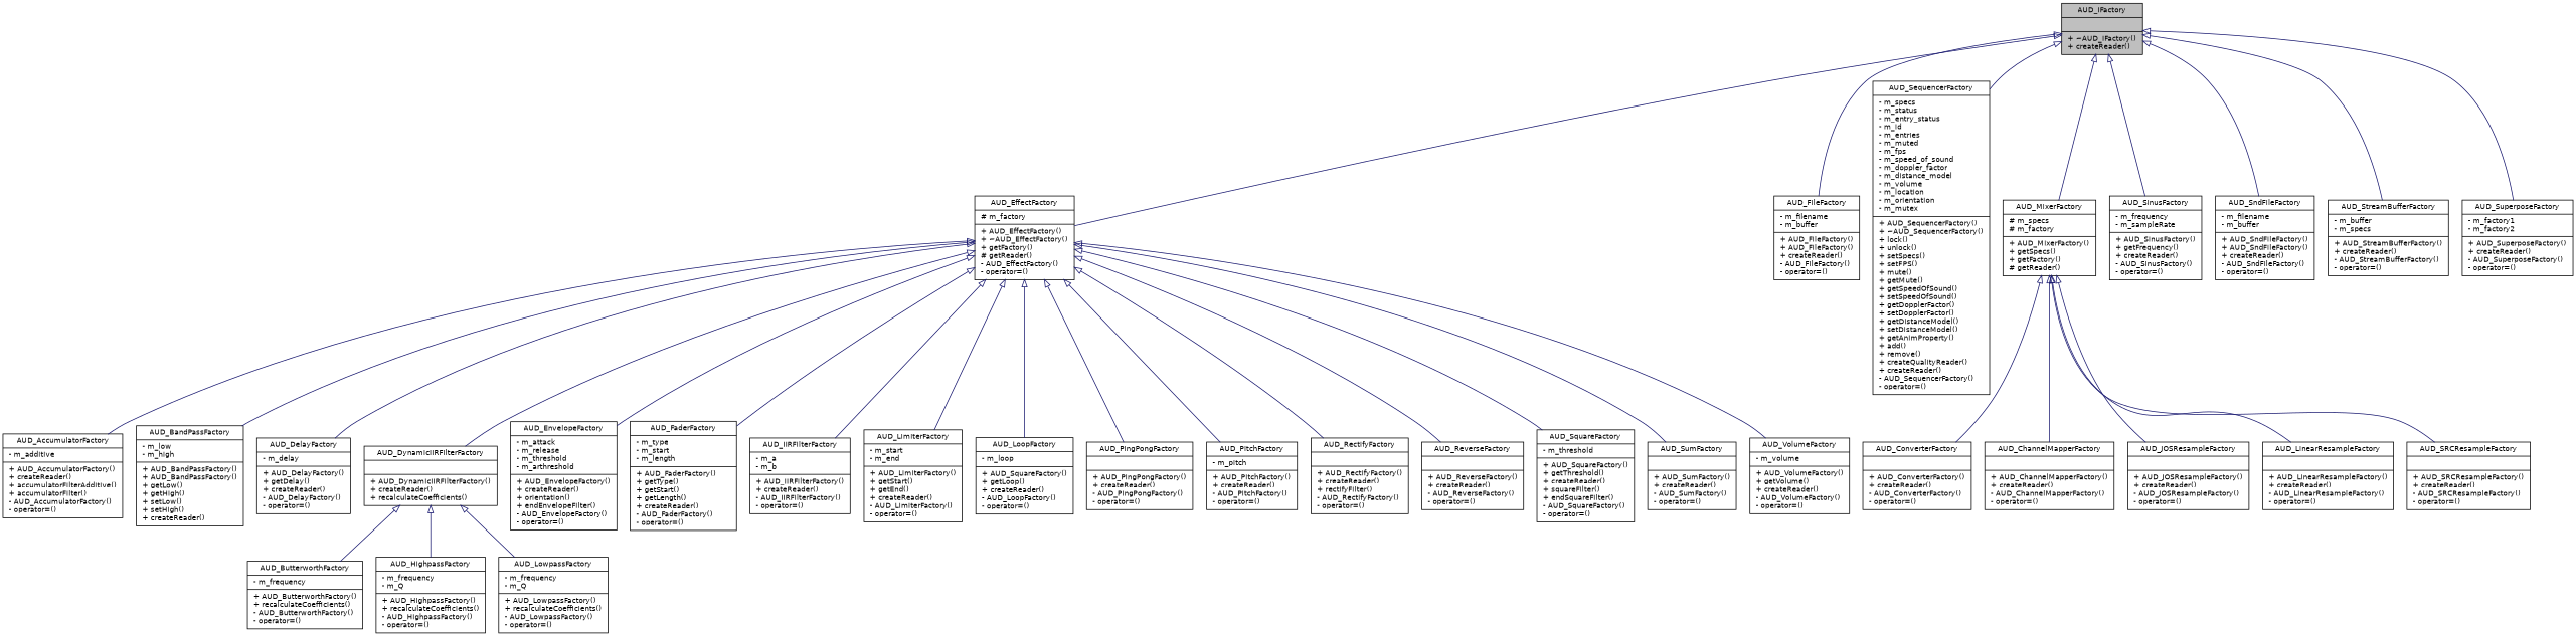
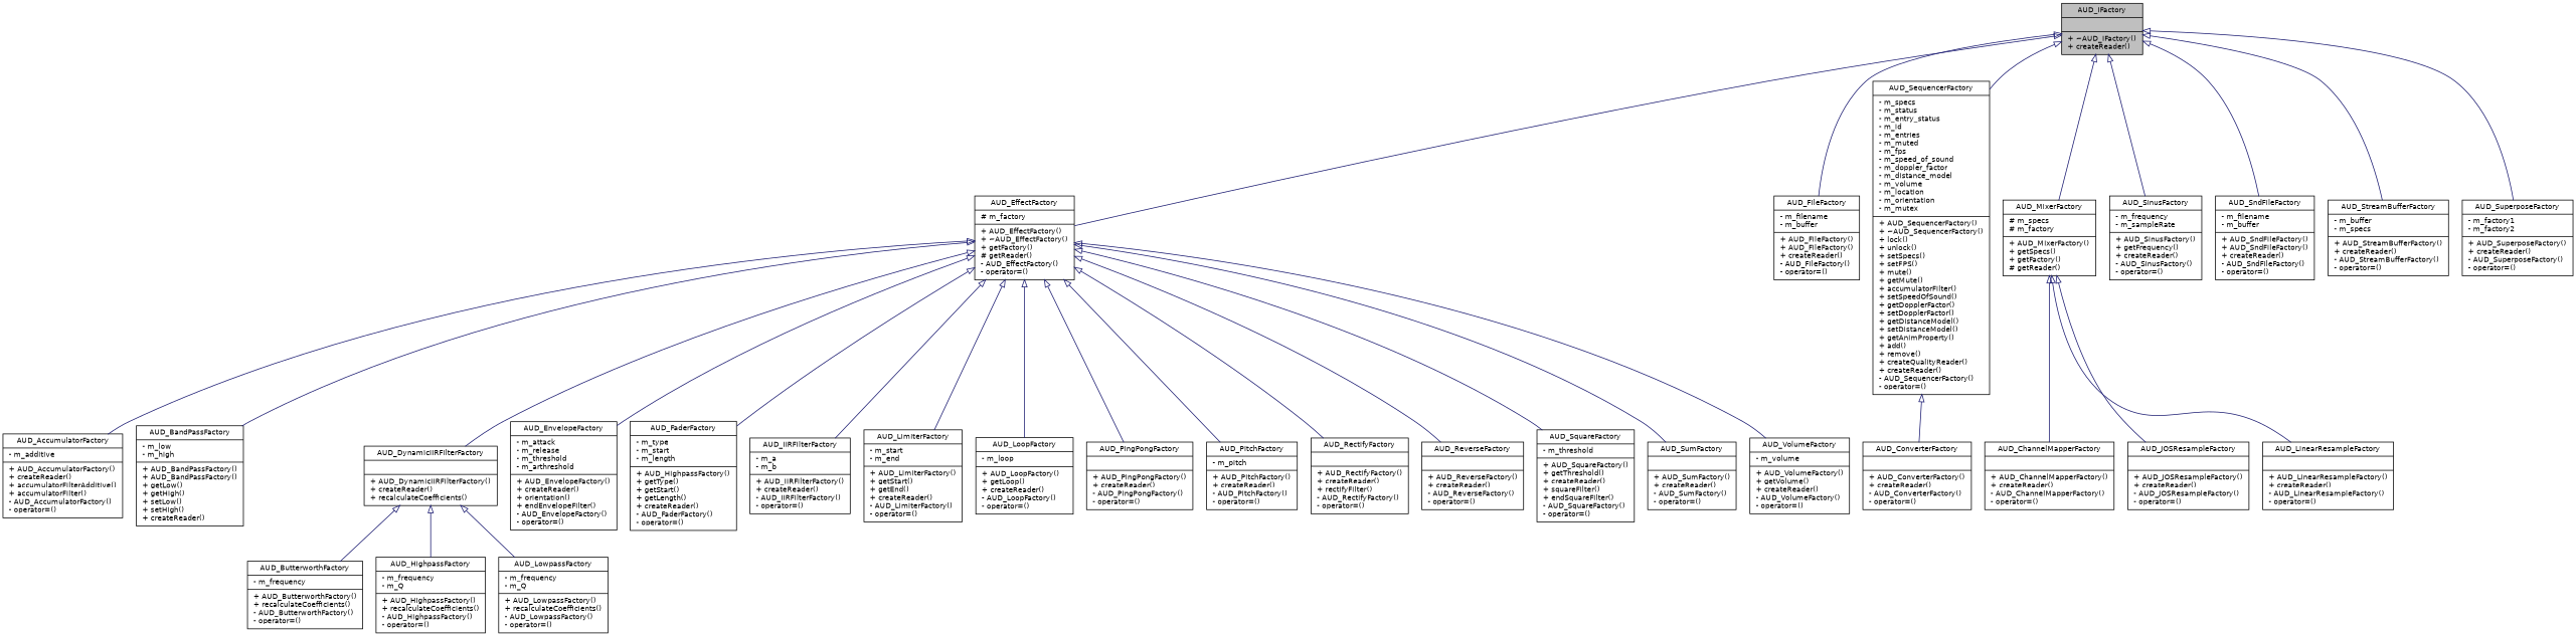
  digraph {
    node [color=black fillcolor=white fontname=Helvetica fontsize=10 shape=record style=filled]
    edge [arrowtail=empty color=midnightblue dir=back fontname=Helvetica fontsize=10 labelfontname=Helvetica labelfontsize=10 style=solid]
    n1 [fillcolor=grey75 fontcolor=black height=0.2 label="{AUD_IFactory\n||+ ~AUD_IFactory()\l+ createReader()\l}" width=0.4]
    n2 [height=0.2 label="{AUD_EffectFactory\n|# m_factory\l|+ AUD_EffectFactory()\l+ ~AUD_EffectFactory()\l+ getFactory()\l# getReader()\l- AUD_EffectFactory()\l- operator=()\l}" width=0.4]
    n3 [height=0.2 label="{AUD_FileFactory\n|- m_filename\l- m_buffer\l|+ AUD_FileFactory()\l+ AUD_FileFactory()\l+ createReader()\l- AUD_FileFactory()\l- operator=()\l}" width=0.4]
    n4 [height=0.2 label="{AUD_MixerFactory\n|# m_specs\l# m_factory\l|+ AUD_MixerFactory()\l+ getSpecs()\l+ getFactory()\l# getReader()\l}" width=0.4]
-   n5 [height=0.2 label="{AUD_SequencerFactory\n|- m_specs\l- m_status\l- m_entry_status\l- m_id\l- m_entries\l- m_muted\l- m_fps\l- m_speed_of_sound\l- m_doppler_factor\l- m_distance_model\l- m_volume\l- m_location\l- m_orientation\l- m_mutex\l|+ AUD_SequencerFactory()\l+ ~AUD_SequencerFactory()\l+ lock()\l+ unlock()\l+ setSpecs()\l+ setFPS()\l+ mute()\l+ getMute()\l+ getSpeedOfSound()\l+ setSpeedOfSound()\l+ getDopplerFactor()\l+ setDopplerFactor()\l+ getDistanceModel()\l+ setDistanceModel()\l+ getAnimProperty()\l+ add()\l+ remove()\l+ createQualityReader()\l+ createReader()\l- AUD_SequencerFactory()\l- operator=()\l}" width=0.4]
+   n5 [height=0.2 label="{AUD_SequencerFactory\n|- m_specs\l- m_status\l- m_entry_status\l- m_id\l- m_entries\l- m_muted\l- m_fps\l- m_speed_of_sound\l- m_doppler_factor\l- m_distance_model\l- m_volume\l- m_location\l- m_orientation\l- m_mutex\l|+ AUD_SequencerFactory()\l+ ~AUD_SequencerFactory()\l+ lock()\l+ unlock()\l+ setSpecs()\l+ setFPS()\l+ mute()\l+ getMute()\l+ accumulatorFilter()\l+ setSpeedOfSound()\l+ getDopplerFactor()\l+ setDopplerFactor()\l+ getDistanceModel()\l+ setDistanceModel()\l+ getAnimProperty()\l+ add()\l+ remove()\l+ createQualityReader()\l+ createReader()\l- AUD_SequencerFactory()\l- operator=()\l}" width=0.4]
    n6 [height=0.2 label="{AUD_SinusFactory\n|- m_frequency\l- m_sampleRate\l|+ AUD_SinusFactory()\l+ getFrequency()\l+ createReader()\l- AUD_SinusFactory()\l- operator=()\l}" width=0.4]
    n7 [height=0.2 label="{AUD_SndFileFactory\n|- m_filename\l- m_buffer\l|+ AUD_SndFileFactory()\l+ AUD_SndFileFactory()\l+ createReader()\l- AUD_SndFileFactory()\l- operator=()\l}" width=0.4]
    n8 [height=0.2 label="{AUD_StreamBufferFactory\n|- m_buffer\l- m_specs\l|+ AUD_StreamBufferFactory()\l+ createReader()\l- AUD_StreamBufferFactory()\l- operator=()\l}" width=0.4]
    n9 [height=0.2 label="{AUD_SuperposeFactory\n|- m_factory1\l- m_factory2\l|+ AUD_SuperposeFactory()\l+ createReader()\l- AUD_SuperposeFactory()\l- operator=()\l}" width=0.4]
    n10 [height=0.2 label="{AUD_AccumulatorFactory\n|- m_additive\l|+ AUD_AccumulatorFactory()\l+ createReader()\l+ accumulatorFilterAdditive()\l+ accumulatorFilter()\l- AUD_AccumulatorFactory()\l- operator=()\l}" width=0.4]
    n11 [height=0.2 label="{AUD_BandPassFactory\n|- m_low\l- m_high\l|+ AUD_BandPassFactory()\l+ AUD_BandPassFactory()\l+ getLow()\l+ getHigh()\l+ setLow()\l+ setHigh()\l+ createReader()\l}" width=0.4]
-   n12 [height=0.2 label="{AUD_DelayFactory\n|- m_delay\l|+ AUD_DelayFactory()\l+ getDelay()\l+ createReader()\l- AUD_DelayFactory()\l- operator=()\l}" width=0.4]
    n13 [height=0.2 label="{AUD_DynamicIIRFilterFactory\n||+ AUD_DynamicIIRFilterFactory()\l+ createReader()\l+ recalculateCoefficients()\l}" width=0.4]
    n14 [height=0.2 label="{AUD_EnvelopeFactory\n|- m_attack\l- m_release\l- m_threshold\l- m_arthreshold\l|+ AUD_EnvelopeFactory()\l+ createReader()\l+ orientation()\l+ endEnvelopeFilter()\l- AUD_EnvelopeFactory()\l- operator=()\l}" width=0.4]
-   n15 [height=0.2 label="{AUD_FaderFactory\n|- m_type\l- m_start\l- m_length\l|+ AUD_FaderFactory()\l+ getType()\l+ getStart()\l+ getLength()\l+ createReader()\l- AUD_FaderFactory()\l- operator=()\l}" width=0.4]
+   n15 [height=0.2 label="{AUD_FaderFactory\n|- m_type\l- m_start\l- m_length\l|+ AUD_HighpassFactory()\l+ getType()\l+ getStart()\l+ getLength()\l+ createReader()\l- AUD_FaderFactory()\l- operator=()\l}" width=0.4]
    n16 [height=0.2 label="{AUD_IIRFilterFactory\n|- m_a\l- m_b\l|+ AUD_IIRFilterFactory()\l+ createReader()\l- AUD_IIRFilterFactory()\l- operator=()\l}" width=0.4]
    n17 [height=0.2 label="{AUD_LimiterFactory\n|- m_start\l- m_end\l|+ AUD_LimiterFactory()\l+ getStart()\l+ getEnd()\l+ createReader()\l- AUD_LimiterFactory()\l- operator=()\l}" width=0.4]
-   n18 [height=0.2 label="{AUD_LoopFactory\n|- m_loop\l|+ AUD_SquareFactory()\l+ getLoop()\l+ createReader()\l- AUD_LoopFactory()\l- operator=()\l}" width=0.4]
+   n18 [height=0.2 label="{AUD_LoopFactory\n|- m_loop\l|+ AUD_LoopFactory()\l+ getLoop()\l+ createReader()\l- AUD_LoopFactory()\l- operator=()\l}" width=0.4]
    n19 [height=0.2 label="{AUD_PingPongFactory\n||+ AUD_PingPongFactory()\l+ createReader()\l- AUD_PingPongFactory()\l- operator=()\l}" width=0.4]
    n20 [height=0.2 label="{AUD_PitchFactory\n|- m_pitch\l|+ AUD_PitchFactory()\l+ createReader()\l- AUD_PitchFactory()\l- operator=()\l}" width=0.4]
    n21 [height=0.2 label="{AUD_RectifyFactory\n||+ AUD_RectifyFactory()\l+ createReader()\l+ rectifyFilter()\l- AUD_RectifyFactory()\l- operator=()\l}" width=0.4]
    n22 [height=0.2 label="{AUD_ReverseFactory\n||+ AUD_ReverseFactory()\l+ createReader()\l- AUD_ReverseFactory()\l- operator=()\l}" width=0.4]
    n23 [height=0.2 label="{AUD_SquareFactory\n|- m_threshold\l|+ AUD_SquareFactory()\l+ getThreshold()\l+ createReader()\l+ squareFilter()\l+ endSquareFilter()\l- AUD_SquareFactory()\l- operator=()\l}" width=0.4]
    n24 [height=0.2 label="{AUD_SumFactory\n||+ AUD_SumFactory()\l+ createReader()\l- AUD_SumFactory()\l- operator=()\l}" width=0.4]
    n25 [height=0.2 label="{AUD_VolumeFactory\n|- m_volume\l|+ AUD_VolumeFactory()\l+ getVolume()\l+ createReader()\l- AUD_VolumeFactory()\l- operator=()\l}" width=0.4]
    n26 [height=0.2 label="{AUD_ChannelMapperFactory\n||+ AUD_ChannelMapperFactory()\l+ createReader()\l- AUD_ChannelMapperFactory()\l- operator=()\l}" width=0.4]
    n27 [height=0.2 label="{AUD_ConverterFactory\n||+ AUD_ConverterFactory()\l+ createReader()\l- AUD_ConverterFactory()\l- operator=()\l}" width=0.4]
    n28 [height=0.2 label="{AUD_JOSResampleFactory\n||+ AUD_JOSResampleFactory()\l+ createReader()\l- AUD_JOSResampleFactory()\l- operator=()\l}" width=0.4]
    n29 [height=0.2 label="{AUD_LinearResampleFactory\n||+ AUD_LinearResampleFactory()\l+ createReader()\l- AUD_LinearResampleFactory()\l- operator=()\l}" width=0.4]
-   n30 [height=0.2 label="{AUD_SRCResampleFactory\n||+ AUD_SRCResampleFactory()\l+ createReader()\l- AUD_SRCResampleFactory()\l- operator=()\l}" width=0.4]
    n31 [height=0.2 label="{AUD_ButterworthFactory\n|- m_frequency\l|+ AUD_ButterworthFactory()\l+ recalculateCoefficients()\l- AUD_ButterworthFactory()\l- operator=()\l}" width=0.4]
    n32 [height=0.2 label="{AUD_HighpassFactory\n|- m_frequency\l- m_Q\l|+ AUD_HighpassFactory()\l+ recalculateCoefficients()\l- AUD_HighpassFactory()\l- operator=()\l}" width=0.4]
    n33 [height=0.2 label="{AUD_LowpassFactory\n|- m_frequency\l- m_Q\l|+ AUD_LowpassFactory()\l+ recalculateCoefficients()\l- AUD_LowpassFactory()\l- operator=()\l}" width=0.4]
    n1 -> n2
    n1 -> n3
    n1 -> n4
    n1 -> n5
    n1 -> n6
    n1 -> n7
    n1 -> n8
    n1 -> n9
    n2 -> n10
    n2 -> n11
-   n2 -> n12
    n2 -> n13
    n2 -> n14
    n2 -> n15
    n2 -> n16
    n2 -> n17
    n2 -> n18
    n2 -> n19
    n2 -> n20
    n2 -> n21
    n2 -> n22
    n2 -> n23
    n2 -> n24
    n2 -> n25
    n4 -> n26
-   n4 -> n27
+   n5 -> n27
    n4 -> n28
    n4 -> n29
-   n4 -> n30
    n13 -> n31
    n13 -> n32
    n13 -> n33
  }
